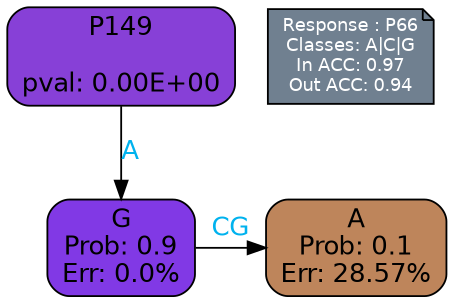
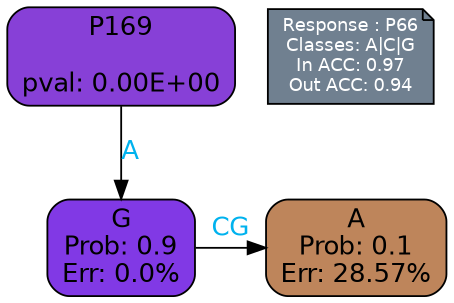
  digraph {
    ranksep=equally
    splines=polylines
    node [color=black fontname=helvetica shape=box style="filled, rounded"]
    edge [fontcolor=deepskyblue2 fontname=helvetica]
    n1 [fillcolor="#8139e5" label="G\nProb: 0.9\nErr: 0.0%"]
    n2 [fillcolor="#be855b" label="A\nProb: 0.1\nErr: 28.57%"]
    n3 [align=left fillcolor=slategray fontcolor=white fontsize=10 label="Response : P66\nClasses: A|C|G\nIn ACC: 0.97\nOut ACC: 0.94\n" shape=note style=filled]
-   n4 [fillcolor="#8740d7" label="P149\n\npval: 0.00E+00"]
+   n4 [fillcolor="#8740d7" label="P169\n\npval: 0.00E+00"]
    subgraph sub_1 {
      rank=same
      n1
      n2
    }
    subgraph sub_2 {
      rank=same
      n3
      n4
    }
    n1 -> n2 [label=CG]
    n4 -> n1 [label=A]
  }
